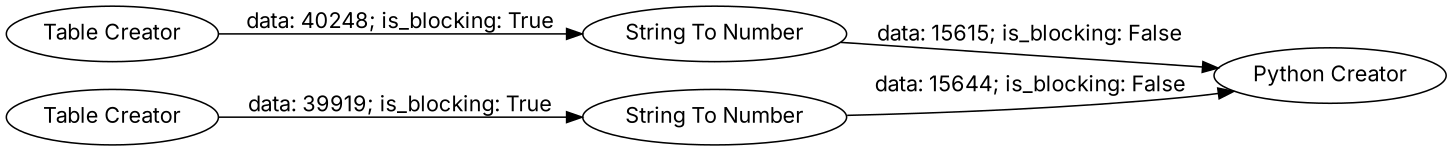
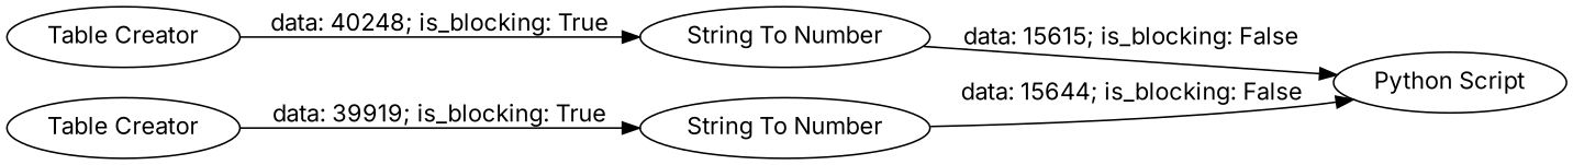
  digraph {
    rankdir=LR
    fontname=Inter
    node [fontname=Inter]
    edge [fontname=Inter]
    n1 [label="String To Number"]
-   n2 [label="Python Creator"]
+   n2 [label="Python Script"]
    n3 [label="Table Creator"]
    n4 [label="String To Number"]
    n5 [label="Table Creator"]
    n1 -> n2 [label="data: 15644; is_blocking: False"]
    n3 -> n1 [label="data: 39919; is_blocking: True"]
    n4 -> n2 [label="data: 15615; is_blocking: False"]
    n5 -> n4 [label="data: 40248; is_blocking: True"]
  }
